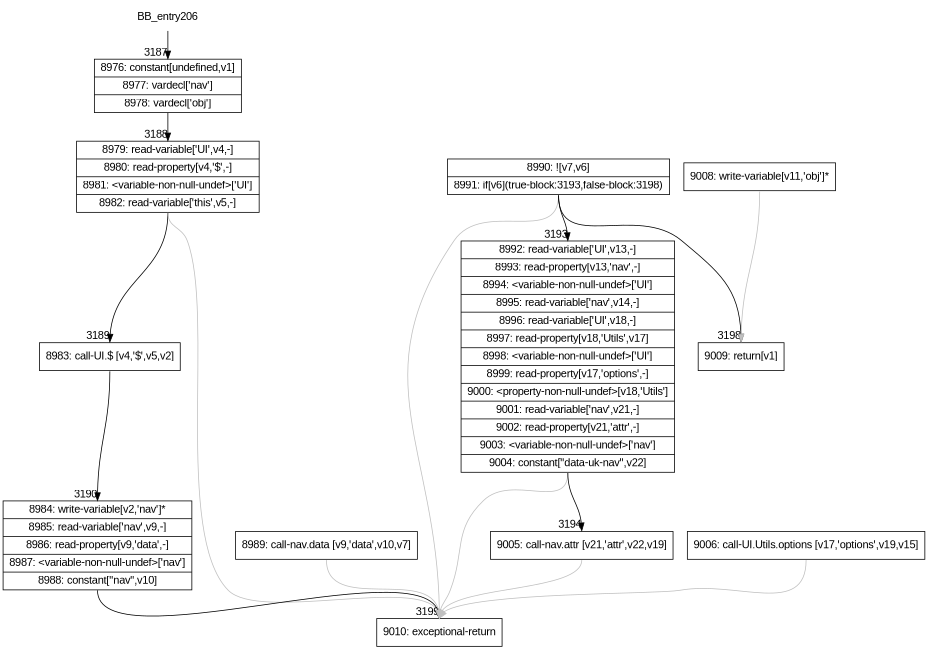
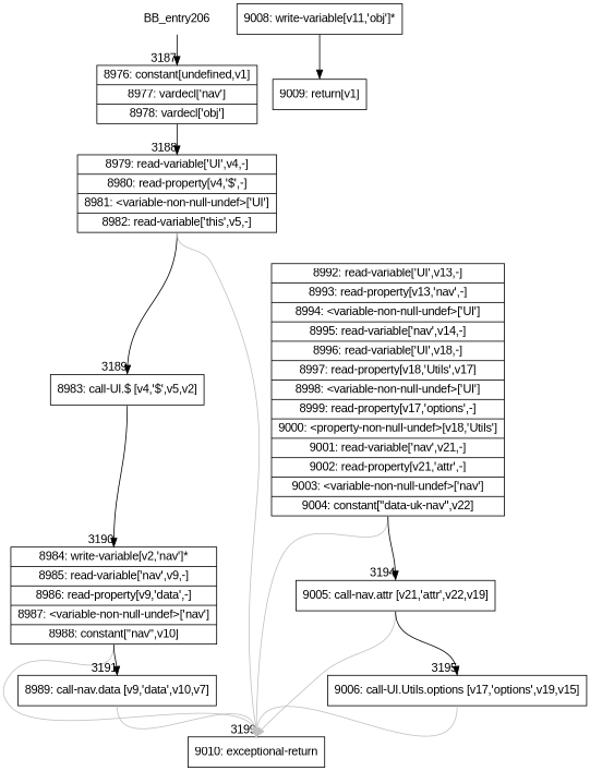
  digraph {
    fontname="Liberation Sans"
    rankdir=TD
    node [fontname="Liberation Sans" shape=record]
    edge [fontname="Liberation Sans" headport=n tailport=s]
    n1 [label=BB_entry206 shape=none]
    n2 [label="{8976: constant[undefined,v1]|8977: vardecl['nav']|8978: vardecl['obj']}"]
    n3 [label="{8979: read-variable['UI',v4,-]|8980: read-property[v4,'$',-]|8981: \<variable-non-null-undef\>['UI']|8982: read-variable['this',v5,-]}"]
    n4 [label="{8983: call-UI.$ [v4,'$',v5,v2]}"]
    n5 [label="{9010: exceptional-return}"]
    n6 [label="{8984: write-variable[v2,'nav']*|8985: read-variable['nav',v9,-]|8986: read-property[v9,'data',-]|8987: \<variable-non-null-undef\>['nav']|8988: constant[\"nav\",v10]}"]
    n7 [label="{8989: call-nav.data [v9,'data',v10,v7]}"]
-   n8 [label="{8990: ![v7,v6]|8991: if[v6](true-block:3193,false-block:3198)}"]
    n9 [label="{8992: read-variable['UI',v13,-]|8993: read-property[v13,'nav',-]|8994: \<variable-non-null-undef\>['UI']|8995: read-variable['nav',v14,-]|8996: read-variable['UI',v18,-]|8997: read-property[v18,'Utils',v17]|8998: \<variable-non-null-undef\>['UI']|8999: read-property[v17,'options',-]|9000: \<property-non-null-undef\>[v18,'Utils']|9001: read-variable['nav',v21,-]|9002: read-property[v21,'attr',-]|9003: \<variable-non-null-undef\>['nav']|9004: constant[\"data-uk-nav\",v22]}"]
    n10 [label="{9009: return[v1]}"]
    n11 [label="{9005: call-nav.attr [v21,'attr',v22,v19]}"]
    n12 [label="{9006: call-UI.Utils.options [v17,'options',v19,v15]}"]
    n13 [label="{9008: write-variable[v11,'obj']*}"]
    n1 -> n2 [headlabel="    3187"]
    n2 -> n3 [headlabel="      3188"]
    n3 -> n4 [headlabel="      3189"]
    n3 -> n5 [color=gray headlabel="      3199"]
    n4 -> n6 [headlabel="      3190"]
-   n6 -> n5 [color=black]
+   n6 -> n5 [color=gray]
+   n6 -> n7 [headlabel="      3191"]
    n7 -> n5 [color=gray]
-   n8 -> n5 [color=gray]
-   n8 -> n9 [headlabel="      3193"]
-   n8 -> n10 [headlabel="      3198"]
    n9 -> n5 [color=gray]
    n9 -> n11 [headlabel="      3194"]
    n11 -> n5 [color=gray]
+   n11 -> n12 [headlabel="      3195"]
    n12 -> n5 [color=gray]
-   n13 -> n10 [color=gray]
+   n13 -> n10
  }
